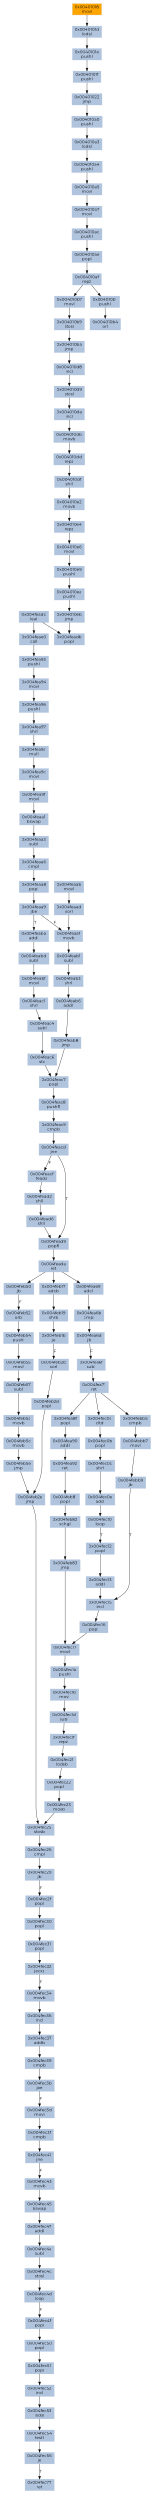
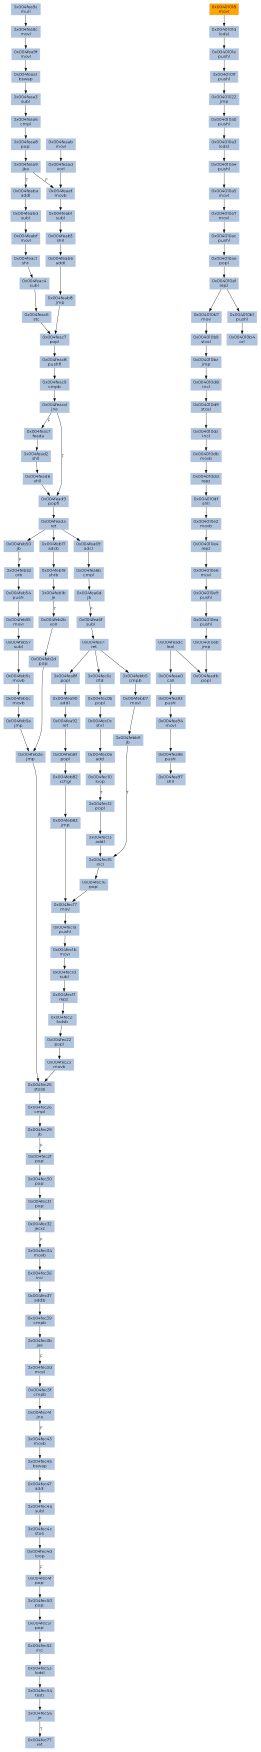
  strict digraph {
    fontname=Montserrat
    node [color=lightsteelblue fillcolor=lightsteelblue fontname=Montserrat shape=rectangle style=filled]
    edge [color="#000000" fontname=Montserrat]
    n1 [label="0x004fec32\njecxz"]
    n2 [label="0x004fec34\nmovb"]
    n3 [label="0x004fec36\nincl"]
    n4 [label="0x004fec37\naddb"]
    n5 [label="0x004feac7\npopl"]
    n6 [label="0x004feac8\npushfl"]
    n7 [label="0x004feac9\ncmpb"]
    n8 [label="0x004feacd\njne"]
    n9 [label="0x004feada\nret"]
    n10 [label="0x004feb50\njb"]
    n11 [label="0x004fea69\nadcl"]
    n12 [label="0x004feb17\nadcb"]
    n13 [label="0x004feb52\norb"]
    n14 [label="0x004fea6b\ncmpl"]
    n15 [label="0x004feb19\nshrb"]
    n16 [label="0x004feb54\npushl"]
    n17 [label="0x004fea6d\njb"]
    n18 [label="0x004feb1b\nje"]
    n19 [label="0x004fea6f\nsubl"]
    n20 [label="0x004fea71\nret"]
    n21 [label="0x004fea8f\npopl"]
    n22 [label="0x004febb5\ncmpb"]
    n23 [label="0x004fec0a\ncltd"]
    n24 [label="0x004feb2b\nxorl"]
    n25 [label="0x004feb2d\npopl"]
    n26 [label="0x004fea90\naddl"]
    n27 [label="0x004febb7\nmovl"]
    n28 [label="0x004fec0b\npopl"]
    n29 [label="0x004fec1d\nsubl"]
    n30 [label="0x004fec1f\nrepz"]
    n31 [label="0x004fec21\nlodsb"]
    n32 [label="0x004fec22\npopl"]
    n33 [label="0x004fec3d\nmovl"]
    n34 [label="0x004fec3f\ncmpb"]
    n35 [label="0x004fec41\njne"]
    n36 [label="0x004fec43\nmovb"]
    n37 [label="0x004fec1a\npushl"]
    n38 [label="0x004fec1b\nmovl"]
    n39 [label="0x004010d9\nstosl"]
    n40 [label="0x004010da\nincl"]
    n41 [label="0x004010db\nmovb"]
    n42 [label="0x004010dd\nrepz"]
    n43 [label="0x004feaa9\njbe"]
    n44 [label="0x004feaba\naddl"]
    n45 [label="0x004feaaf\nmovb"]
    n46 [label="0x004feaab\nmovl"]
    n47 [label="0x004feaad\nxorl"]
    n48 [label="0x004feabd\nsubl"]
    n49 [label="0x004feabf\nmovl"]
    n50 [label="0x004fec53\nlodsl"]
    n51 [label="0x004fec54\ntestl"]
    n52 [label="0x004fec56\nje"]
    n53 [label="0x004fec77\nret"]
    n54 [label="0x004fec30\npopl"]
    n55 [label="0x004fec31\npopl"]
    n56 [label="0x004feab3\nshrl"]
    n57 [label="0x004feab6\naddl"]
    n58 [label="0x004feab8\njmp"]
    n59 [label="0x004feadc\nleal"]
    n60 [label="0x004feae0\ncall"]
    n61 [label="0x004feadb\npopl"]
    n62 [label="0x004fea93\npushl"]
    n63 [label="0x004fea94\nmovl"]
    n64 [label="0x004010df\nshll"]
    n65 [label="0x004010e2\nmovb"]
    n66 [label="0x004010e4\nrepz"]
    n67 [label="0x004010e6\nmovl"]
    n68 [label="0x004feab1\nsubl"]
    n69 [label="0x004feacf\nfeada"]
    n70 [label="0x004fead9\npopfl"]
    n71 [label="0x004fead2\nshll"]
    n72 [label="0x004feac1\nshrl"]
    n73 [label="0x004feac4\nsubl"]
    n74 [label="0x004feac6\nstc"]
    n75 [label="0x004feb55\nmovl"]
    n76 [label="0x004feb57\nsubl"]
    n77 [label="0x004feb5a\nmovb"]
    n78 [label="0x004010b7\nmovl"]
    n79 [label="0x004010b9\nstosl"]
    n80 [label="0x004010ba\njmp"]
    n81 [label="0x004010d8\nincl"]
    n82 [label="0x004010a4\npushl"]
    n83 [label="0x004010a5\nmovl"]
    n84 [label="0x004010a7\nmovl"]
    n85 [label="0x004010ac\npushl"]
    n86 [label="0x004010ae\npopl"]
    n87 [label="0x004010af\nrepz"]
    n88 [label="0x004fec39\ncmpb"]
    n89 [label="0x004fec3b\njae"]
    n90 [color=lightgrey fillcolor=orange label="0x00401018\nmovl"]
    n91 [label="0x0040101d\nlodsl"]
    n92 [label="0x0040101e\npushl"]
    n93 [label="0x0040101f\npushl"]
    n94 [label="0x004010e9\npushl"]
    n95 [label="0x00401022\njmp"]
    n96 [label="0x004010a0\npushl"]
    n97 [label="0x004fead6\nshll"]
    n98 [label="0x004feb5c\nmovb"]
    n99 [label="0x004feb5e\njmp"]
    n100 [label="0x004fec23\nmovb"]
    n101 [label="0x004fec25\nstosb"]
    n102 [label="0x004fec26\ncmpl"]
    n103 [label="0x004fec29\njb"]
    n104 [label="0x004fec17\nmovl"]
    n105 [label="0x004fea9f\nmovl"]
    n106 [label="0x004feaa1\nbswap"]
    n107 [label="0x004feaa3\nsubl"]
    n108 [label="0x004feaa6\ncmpl"]
    n109 [label="0x004fec47\naddl"]
    n110 [label="0x004fec4a\nsubl"]
    n111 [label="0x004fec4c\nstosl"]
    n112 [label="0x004fec4d\nloop"]
    n113 [label="0x004fec45\nbswap"]
    n114 [label="0x004feaa8\npopl"]
    n115 [label="0x004010b1\npushl"]
    n116 [label="0x004010b4\norl"]
    n117 [label="0x004fec16\npopl"]
    n118 [label="0x004feb2e\njmp"]
    n119 [label="0x004fec15\nincl"]
    n120 [label="0x004fea92\nret"]
    n121 [label="0x004feb81\npopl"]
    n122 [label="0x004feb82\nxchgl"]
    n123 [label="0x004fea96\npushl"]
    n124 [label="0x004fea97\nshrl"]
    n125 [label="0x004fea9a\nmull"]
    n126 [label="0x004010a3\nlodsl"]
    n127 [label="0x004fec4f\npopl"]
    n128 [label="0x004fec50\npopl"]
    n129 [label="0x004fec51\npopl"]
    n130 [label="0x004010ea\npushl"]
    n131 [label="0x004010eb\njmp"]
    n132 [label="0x004feb83\njmp"]
    n133 [label="0x004fea9c\nmovl"]
    n134 [label="0x004fec2f\npopl"]
    n135 [label="0x004fec52\nincl"]
    n136 [label="0x004fec13\naddl"]
    n137 [label="0x004fec0e\nadcl"]
    n138 [label="0x004fec10\nloop"]
    n139 [label="0x004fec12\npopl"]
    n140 [label="0x004febb9\njb"]
    n141 [label="0x004fec0c\nshrl"]
    n1 -> n2 [label=F]
    n2 -> n3
    n3 -> n4
    n4 -> n88
    n5 -> n6
    n6 -> n7
    n7 -> n8
    n8 -> n69 [label=F]
    n8 -> n70 [label=T]
    n9 -> n10
    n9 -> n11
    n9 -> n12
    n10 -> n13 [label=F]
    n11 -> n14
    n12 -> n15
    n13 -> n16
    n14 -> n17
    n15 -> n18
    n16 -> n75
    n17 -> n19 [label=F]
-   n18 -> n24 [label=F]
+   n18 -> n24 [label=T]
    n19 -> n20
    n20 -> n21
    n20 -> n22
    n20 -> n23
    n21 -> n26
    n22 -> n27
    n23 -> n28
    n24 -> n25
    n25 -> n118
    n26 -> n120
    n27 -> n140
    n28 -> n141
    n29 -> n30
    n30 -> n31
    n31 -> n32
    n32 -> n100
    n33 -> n34
    n34 -> n35
    n35 -> n36 [label=F]
    n36 -> n113
    n37 -> n38
    n38 -> n29
    n39 -> n40
    n40 -> n41
    n41 -> n42
    n42 -> n64
    n43 -> n44 [label=T]
    n43 -> n45 [label=F]
    n44 -> n48
    n45 -> n68
    n46 -> n47
    n47 -> n45
    n48 -> n49
    n49 -> n72
    n50 -> n51
    n51 -> n52
    n52 -> n53 [label=T]
    n54 -> n55
    n55 -> n1
    n56 -> n57
    n57 -> n58
    n58 -> n5
    n59 -> n60
    n59 -> n61
    n60 -> n62
    n62 -> n63
    n63 -> n123
    n64 -> n65
    n65 -> n66
    n66 -> n67
    n67 -> n94
    n68 -> n56
    n69 -> n71
    n70 -> n9
    n71 -> n97
    n72 -> n73
    n73 -> n74
    n74 -> n5
    n75 -> n76
    n76 -> n77
    n77 -> n98
    n78 -> n79
    n79 -> n80
    n80 -> n81
    n81 -> n39
    n82 -> n83
    n83 -> n84
    n84 -> n85
    n85 -> n86
    n86 -> n87
    n87 -> n78
    n87 -> n115
    n88 -> n89
    n89 -> n33 [label=F]
    n90 -> n91
    n91 -> n92
    n92 -> n93
    n93 -> n95
    n94 -> n130
    n95 -> n96
    n96 -> n126
    n97 -> n70
    n98 -> n99
    n99 -> n118
    n100 -> n101
    n101 -> n102
    n102 -> n103
    n103 -> n134 [label=F]
    n104 -> n37
    n105 -> n106
    n106 -> n107
    n107 -> n108
    n108 -> n114
    n109 -> n110
    n110 -> n111
    n111 -> n112
    n112 -> n127 [label=F]
    n113 -> n109
    n114 -> n43
    n115 -> n116
    n117 -> n104
    n118 -> n101
    n119 -> n117
    n120 -> n121
    n121 -> n122
    n122 -> n132
    n123 -> n124
-   n124 -> n125
    n125 -> n133
    n126 -> n82
    n127 -> n128
    n128 -> n129
    n129 -> n135
    n130 -> n131
    n131 -> n61
    n132 -> n104
    n133 -> n105
    n134 -> n54
    n135 -> n50
    n136 -> n119
    n137 -> n138
    n138 -> n139 [label=T]
    n139 -> n136
    n140 -> n119 [label=T]
    n141 -> n137
  }
